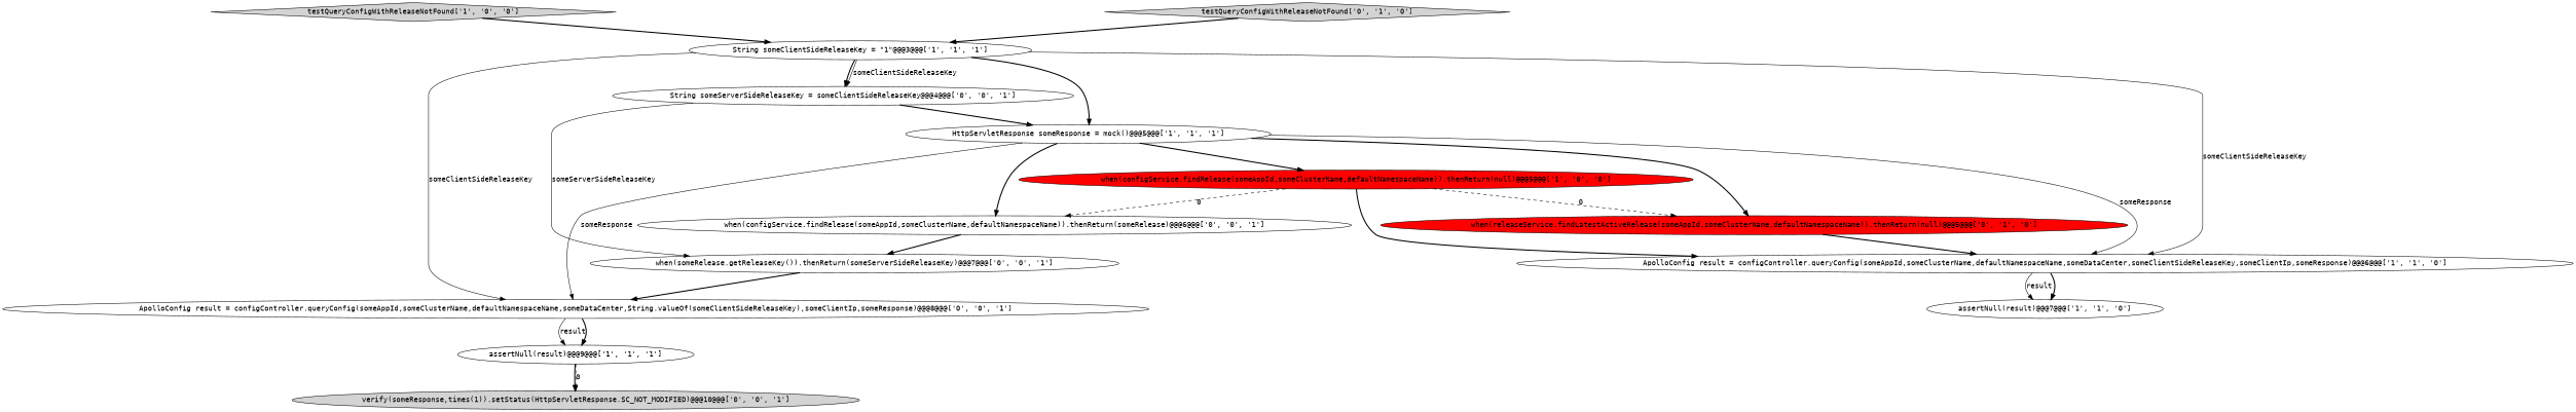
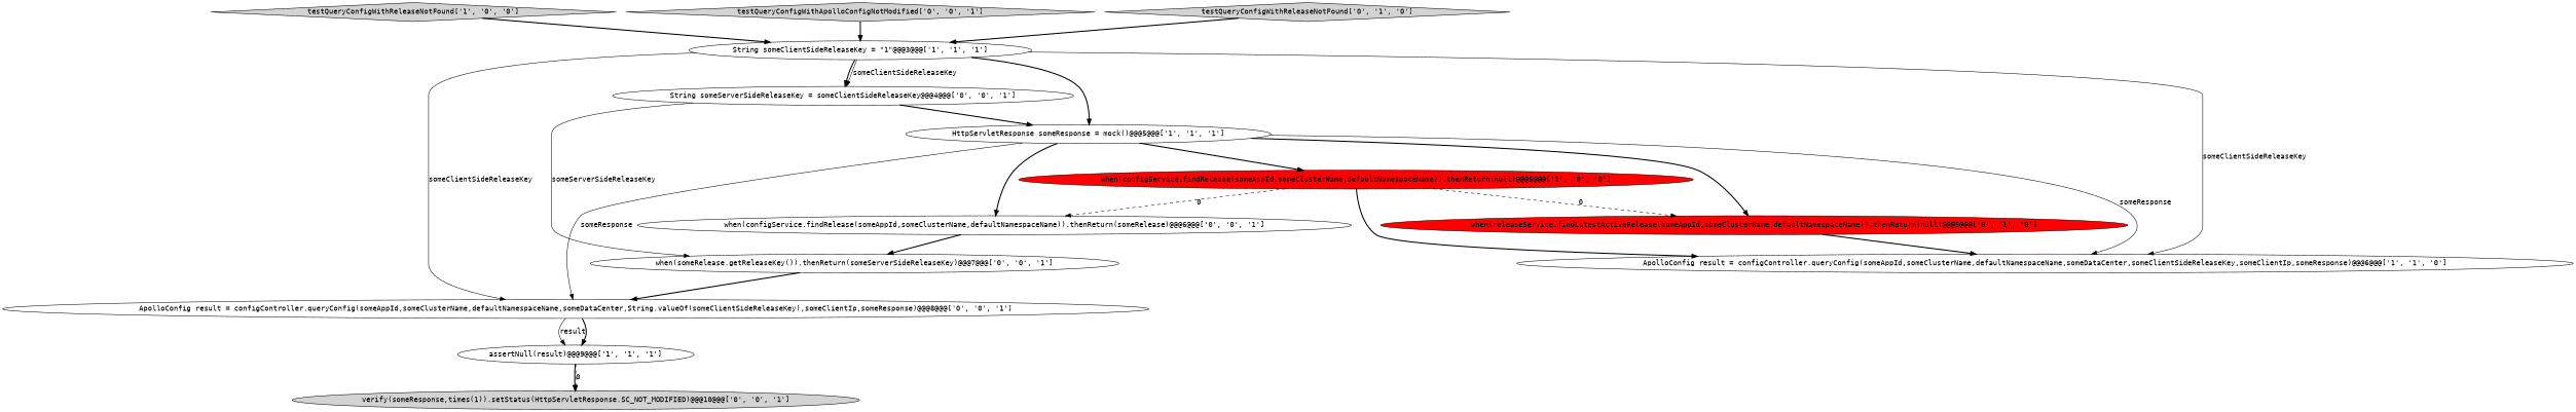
  digraph {
    fontname="DejaVu Sans Mono"
    node [fillcolor=white fontname="DejaVu Sans Mono" shape=ellipse style=filled]
    edge [fontname="DejaVu Sans Mono" style=bold]
    n1 [fillcolor=lightgray label="verify(someResponse,times(1)).setStatus(HttpServletResponse.SC_NOT_MODIFIED)@@@10@@@['0', '0', '1']"]
    n2 [label="assertNull(result)@@@9@@@['1', '1', '1']"]
    n3 [label="when(configService.findRelease(someAppId,someClusterName,defaultNamespaceName)).thenReturn(someRelease)@@@6@@@['0', '0', '1']"]
    n4 [label="when(someRelease.getReleaseKey()).thenReturn(someServerSideReleaseKey)@@@7@@@['0', '0', '1']"]
    n5 [label="ApolloConfig result = configController.queryConfig(someAppId,someClusterName,defaultNamespaceName,someDataCenter,String.valueOf(someClientSideReleaseKey),someClientIp,someResponse)@@@8@@@['0', '0', '1']"]
    n6 [label="ApolloConfig result = configController.queryConfig(someAppId,someClusterName,defaultNamespaceName,someDataCenter,someClientSideReleaseKey,someClientIp,someResponse)@@@6@@@['1', '1', '0']"]
-   n7 [label="assertNull(result)@@@7@@@['1', '1', '0']"]
    n8 [fillcolor=lightgray label="testQueryConfigWithReleaseNotFound['1', '0', '0']" shape=diamond]
    n9 [label="String someClientSideReleaseKey = \"1\"@@@3@@@['1', '1', '1']"]
    n10 [label="String someServerSideReleaseKey = someClientSideReleaseKey@@@4@@@['0', '0', '1']"]
    n11 [label="HttpServletResponse someResponse = mock()@@@5@@@['1', '1', '1']"]
+   n12 [fillcolor=lightgray label="testQueryConfigWithApolloConfigNotModified['0', '0', '1']" shape=diamond]
    n13 [fillcolor=red label="when(releaseService.findLatestActiveRelease(someAppId,someClusterName,defaultNamespaceName)).thenReturn(null)@@@5@@@['0', '1', '0']"]
    n14 [fillcolor=red label="when(configService.findRelease(someAppId,someClusterName,defaultNamespaceName)).thenReturn(null)@@@5@@@['1', '0', '0']"]
    n15 [fillcolor=lightgray label="testQueryConfigWithReleaseNotFound['0', '1', '0']" shape=diamond]
    n2 -> n1
    n2 -> n1 [label=0 style=dashed]
    n3 -> n4
    n4 -> n5
    n5 -> n2 [label=result style=solid]
    n5 -> n2
-   n6 -> n7
-   n6 -> n7 [label=result style=solid]
    n8 -> n9
    n9 -> n5 [label=someClientSideReleaseKey style=solid]
    n9 -> n6 [label=someClientSideReleaseKey style=solid]
    n9 -> n10
    n9 -> n10 [label=someClientSideReleaseKey style=solid]
    n9 -> n11
    n10 -> n4 [label=someServerSideReleaseKey style=solid]
    n10 -> n11
    n11 -> n3
    n11 -> n5 [label=someResponse style=solid]
    n11 -> n6 [label=someResponse style=solid]
    n11 -> n13
    n11 -> n14
+   n12 -> n9
    n13 -> n6
    n14 -> n3 [label=0 style=dashed]
    n14 -> n6
    n14 -> n13 [label=0 style=dashed]
    n15 -> n9
  }
